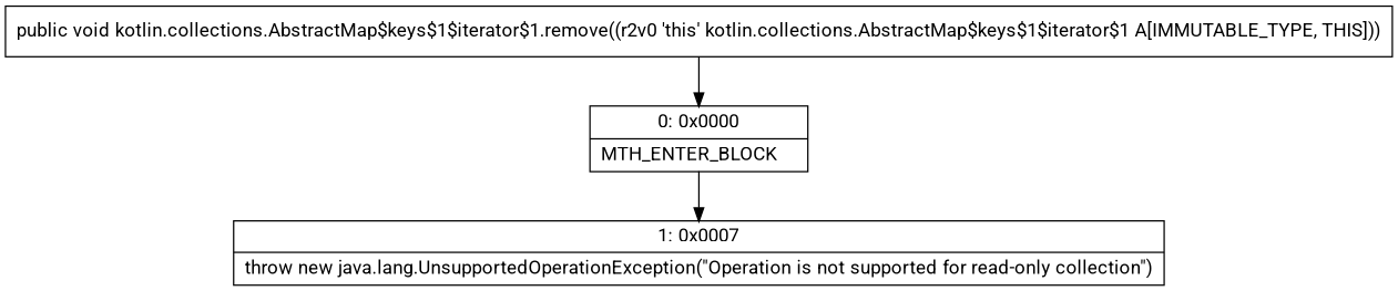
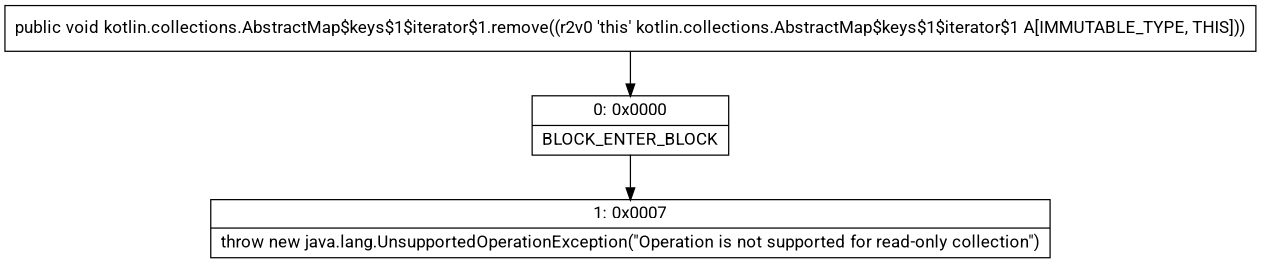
  digraph {
    fontname=Roboto
    node [shape=record fontname=Roboto]
    edge [fontname=Roboto]
-   n1 [label="{0\:\ 0x0000|MTH_ENTER_BLOCK\l}"]
+   n1 [label="{0\:\ 0x0000|BLOCK_ENTER_BLOCK\l}"]
    n2 [label="{1\:\ 0x0007|throw new java.lang.UnsupportedOperationException(\"Operation is not supported for read\-only collection\")\l}"]
    n3 [label="{public void kotlin.collections.AbstractMap$keys$1$iterator$1.remove((r2v0 'this' kotlin.collections.AbstractMap$keys$1$iterator$1 A[IMMUTABLE_TYPE, THIS])) }"]
    n1 -> n2
    n3 -> n1
  }
